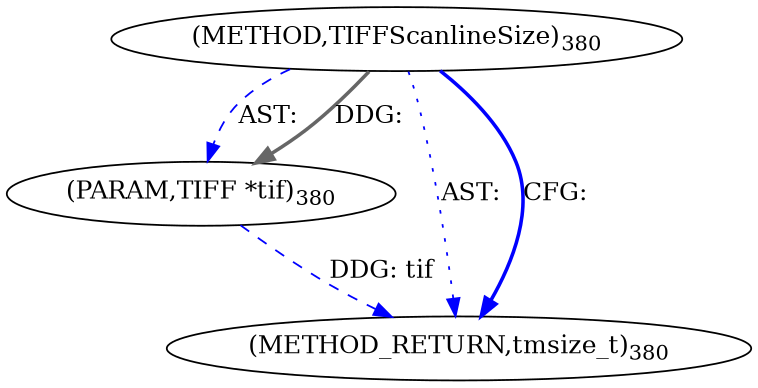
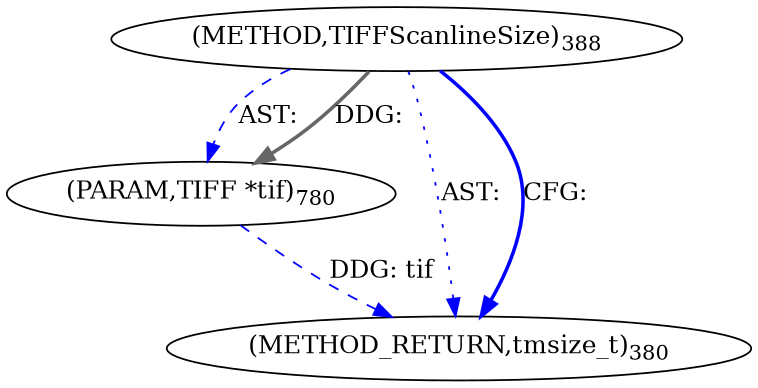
  digraph {
    edge [color=blue style=dashed]
-   n1 [label=<(METHOD,TIFFScanlineSize)<SUB>380</SUB>>]
-   n2 [label=<(PARAM,TIFF *tif)<SUB>380</SUB>>]
+   n1 [label=<(METHOD,TIFFScanlineSize)<SUB>388</SUB>>]
+   n2 [label=<(PARAM,TIFF *tif)<SUB>780</SUB>>]
    n3 [label=<(METHOD_RETURN,tmsize_t)<SUB>380</SUB>>]
    n1 -> n2 [label="AST: "]
    n1 -> n2 [color=gray40 label="DDG: " style=bold]
    n1 -> n3 [label="AST: " style=dotted]
    n1 -> n3 [label="CFG: " style=bold]
    n2 -> n3 [label="DDG: tif"]
  }
